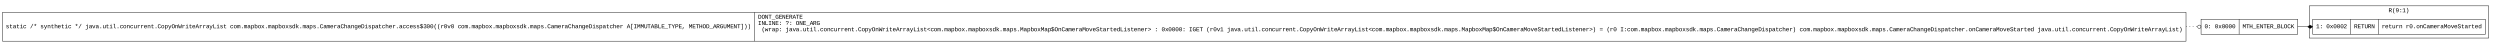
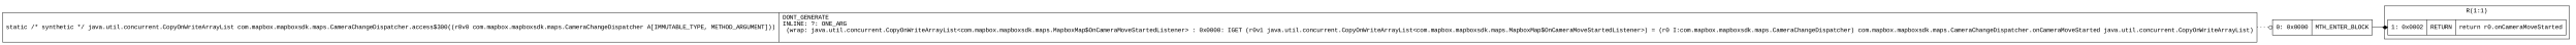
  digraph {
    rankdir=LR
    fontname="Liberation Mono"
    node [color=black shape=record fontname="Liberation Mono"]
    edge [fontname="Liberation Mono"]
    n1 [label="{1\:\ 0x0002|RETURN\l|return r0.onCameraMoveStarted\l}"]
    n2 [label="{0\:\ 0x0000|MTH_ENTER_BLOCK\l}"]
    n3 [label="{static \/* synthetic *\/ java.util.concurrent.CopyOnWriteArrayList com.mapbox.mapboxsdk.maps.CameraChangeDispatcher.access$300((r0v0 com.mapbox.mapboxsdk.maps.CameraChangeDispatcher A[IMMUTABLE_TYPE, METHOD_ARGUMENT]))  | DONT_GENERATE\lINLINE: ?: ONE_ARG  \l  (wrap: java.util.concurrent.CopyOnWriteArrayList\<com.mapbox.mapboxsdk.maps.MapboxMap$OnCameraMoveStartedListener\> : 0x0000: IGET  (r0v1 java.util.concurrent.CopyOnWriteArrayList\<com.mapbox.mapboxsdk.maps.MapboxMap$OnCameraMoveStartedListener\>) = (r0 I:com.mapbox.mapboxsdk.maps.CameraChangeDispatcher) com.mapbox.mapboxsdk.maps.CameraChangeDispatcher.onCameraMoveStarted java.util.concurrent.CopyOnWriteArrayList)\l\l}"]
    subgraph cluster_1 {
-     label="R(9:1)"
+     label="R(1:1)"
      n1
    }
    n2 -> n1 [style=solid arrowhead=diamond]
    n3 -> n2 [style=dotted arrowhead=odot]
  }
